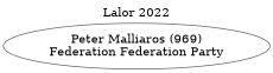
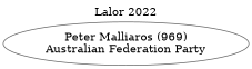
  digraph {
    label="Lalor 2022"
    labelloc=t
    mclimit=10
-   n1 [label="Peter Malliaros (969)\nFederation Federation Party" shape=ellipse color=gray40]
+   n1 [label="Peter Malliaros (969)\nAustralian Federation Party" shape=ellipse color=gray40]
  }
